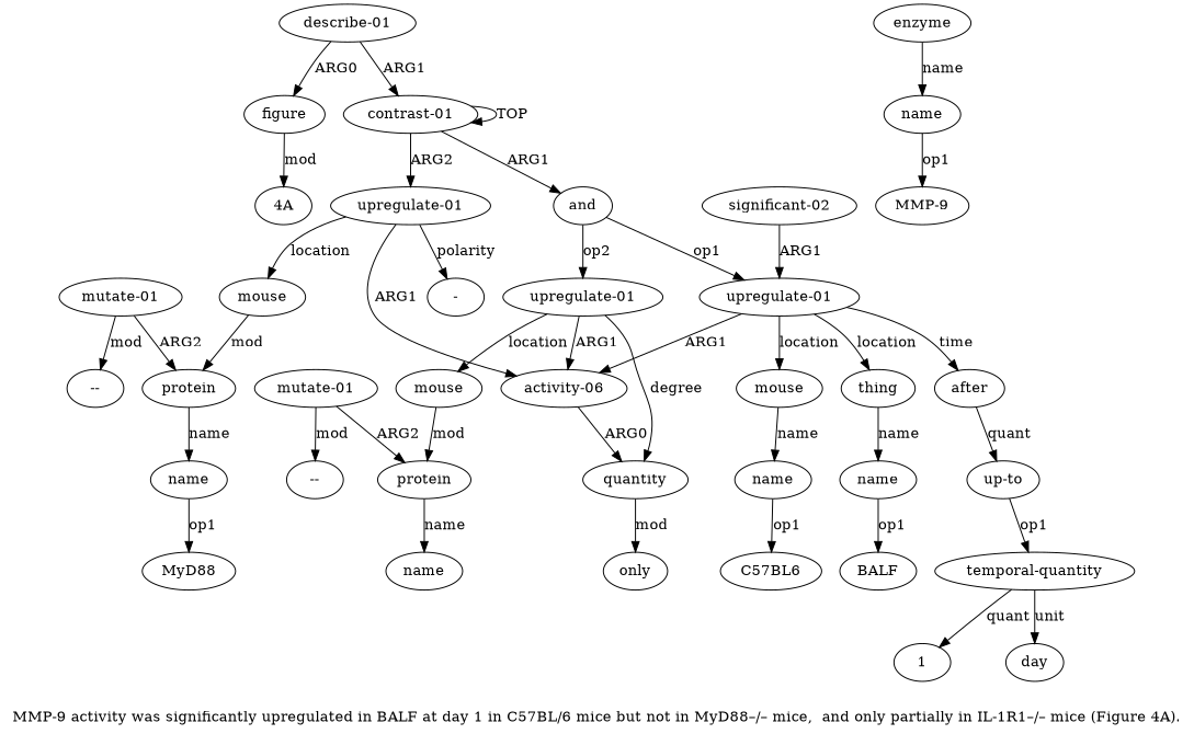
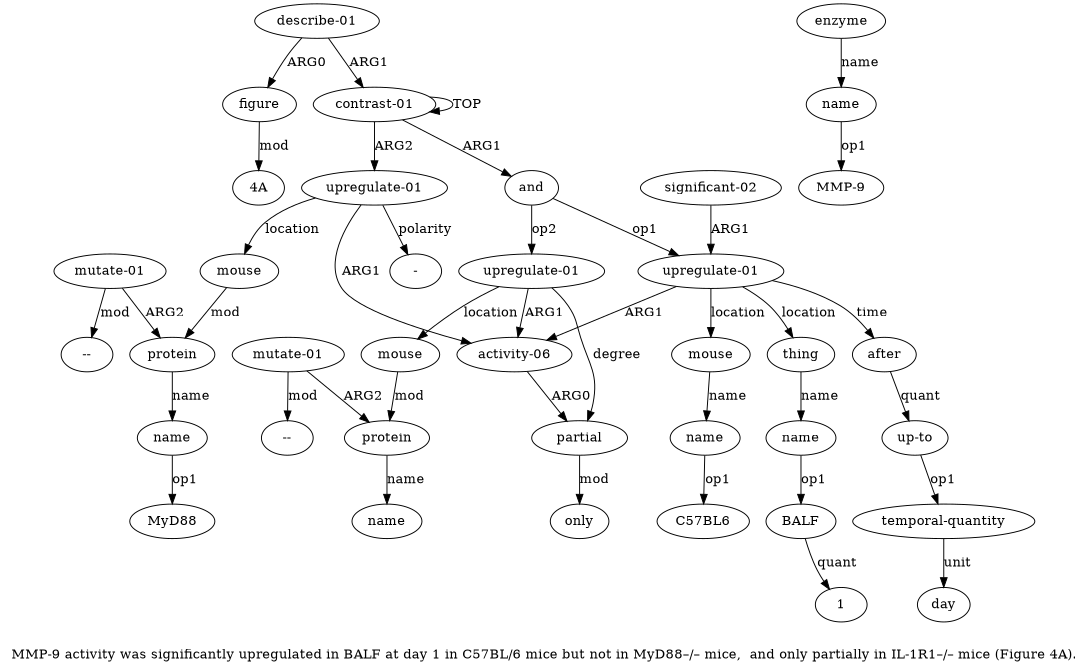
  digraph {
    label="MMP-9 activity was significantly upregulated in BALF at day 1 in C57BL/6 mice but not in MyD88–/– mice,  and only partially in IL-1R1–/– mice (Figure 4A)."
    node [color=black gold_ind=-1 gold_label=name test_ind=-1 test_label=name]
    edge [color=black gold_label=mod test_label=mod]
    n1 [gold_ind=20 label=name test_ind=20]
    n2 [gold_ind=21 gold_label="mutate-01" label="mutate-01" test_ind=21 test_label="mutate-01"]
    n3 [gold_ind=19 gold_label=protein label=protein test_ind=19 test_label=protein]
    n4 [gold_label="--" label="--" test_label="--"]
    n5 [gold_ind=22 gold_label="upregulate-01" label="upregulate-01" test_ind=22 test_label="upregulate-01"]
    n6 [gold_ind=23 gold_label=mouse label=mouse test_ind=23 test_label=mouse]
    n7 [gold_ind=3 gold_label="activity-06" label="activity-06" test_ind=3 test_label="activity-06"]
    n8 [gold_label="-" label="-" test_label="-"]
    n9 [gold_ind=24 gold_label=protein label=protein test_ind=24 test_label=protein]
-   n10 [gold_ind=16 gold_label=partial label=quantity test_ind=16 test_label=partial]
+   n10 [gold_ind=16 gold_label=partial label=partial test_ind=16 test_label=partial]
    n11 [gold_ind=25 label=name test_ind=25]
    n12 [gold_ind=4 gold_label=enzyme label=enzyme test_ind=4 test_label=enzyme]
    n13 [gold_ind=5 label=name test_ind=5]
    n14 [gold_label=MyD88 label=MyD88 test_label=MyD88]
    n15 [gold_ind=26 gold_label="mutate-01" label="mutate-01" test_ind=26 test_label="mutate-01"]
    n16 [gold_label="--" label="--" test_label="--"]
    n17 [gold_ind=27 gold_label="describe-01" label="describe-01" test_ind=27 test_label="describe-01"]
    n18 [gold_ind=28 gold_label=figure label=figure test_ind=28 test_label=figure]
    n19 [gold_ind=0 gold_label="contrast-01" label="contrast-01" test_ind=0 test_label="contrast-01"]
    n20 [gold_label="4A" label="4A" test_label="4A"]
    n21 [gold_ind=1 gold_label=and label=and test_ind=1 test_label=and]
    n22 [gold_ind=15 gold_label="upregulate-01" label="upregulate-01" test_ind=15 test_label="upregulate-01"]
    n23 [gold_ind=2 gold_label="upregulate-01" label="upregulate-01" test_ind=2 test_label="upregulate-01"]
    n24 [gold_label=BALF label=BALF test_label=BALF]
    n25 [gold_label="MMP-9" label="MMP-9" test_label="MMP-9"]
    n26 [gold_label=C57BL6 label=C57BL6 test_label=C57BL6]
    n27 [gold_ind=18 gold_label=mouse label=mouse test_ind=18 test_label=mouse]
    n28 [gold_ind=17 gold_label=only label=only test_ind=17 test_label=only]
    n29 [gold_ind=14 label=name test_ind=14]
    n30 [gold_ind=11 gold_label="temporal-quantity" label="temporal-quantity" test_ind=11 test_label="temporal-quantity"]
    n31 [gold_ind=12 gold_label=day label=day test_ind=12 test_label=day]
    n32 [gold_label=1 label=1 test_label=1]
    n33 [gold_ind=10 gold_label="up-to" label="up-to" test_ind=10 test_label="up-to"]
    n34 [gold_ind=13 gold_label=mouse label=mouse test_ind=13 test_label=mouse]
    n35 [gold_ind=7 gold_label=thing label=thing test_ind=7 test_label=thing]
    n36 [gold_ind=9 gold_label=after label=after test_ind=9 test_label=after]
    n37 [gold_ind=8 label=name test_ind=8]
    n38 [gold_ind=6 gold_label="significant-02" label="significant-02" test_ind=6 test_label="significant-02"]
    n2 -> n3 [gold_label=ARG2 label=ARG2 test_label=ARG2]
    n2 -> n4 [label=mod]
    n3 -> n1 [gold_label=name label=name test_label=name]
    n5 -> n6 [gold_label=location label=location test_label=location]
    n5 -> n7 [gold_label=ARG1 label=ARG1 test_label=ARG1]
    n5 -> n8 [gold_label=polarity label=polarity test_label=polarity]
    n6 -> n9 [label=mod]
    n7 -> n10 [gold_label=ARG0 label=ARG0 test_label=ARG0]
    n9 -> n11 [gold_label=name label=name test_label=name]
    n10 -> n28 [label=mod]
    n11 -> n14 [gold_label=op1 label=op1 test_label=op1]
    n12 -> n13 [gold_label=name label=name test_label=name]
    n13 -> n25 [gold_label=op1 label=op1 test_label=op1]
    n15 -> n9 [gold_label=ARG2 label=ARG2 test_label=ARG2]
    n15 -> n16 [label=mod]
    n17 -> n18 [gold_label=ARG0 label=ARG0 test_label=ARG0]
    n17 -> n19 [gold_label=ARG1 label=ARG1 test_label=ARG1]
    n18 -> n20 [label=mod]
    n19 -> n5 [gold_label=ARG2 label=ARG2 test_label=ARG2]
    n19 -> n19 [gold_label=TOP label=TOP test_label=TOP]
    n19 -> n21 [gold_label=ARG1 label=ARG1 test_label=ARG1]
    n21 -> n22 [gold_label=op2 label=op2 test_label=op2]
    n21 -> n23 [gold_label=op1 label=op1 test_label=op1]
    n22 -> n7 [gold_label=ARG1 label=ARG1 test_label=ARG1]
    n22 -> n10 [gold_label=degree label=degree test_label=degree]
    n22 -> n27 [gold_label=location label=location test_label=location]
    n23 -> n7 [gold_label=ARG1 label=ARG1 test_label=ARG1]
    n23 -> n34 [gold_label=location label=location test_label=location]
    n23 -> n35 [gold_label=location label=location test_label=location]
    n23 -> n36 [gold_label=time label=time test_label=time]
    n27 -> n3 [label=mod]
    n29 -> n26 [gold_label=op1 label=op1 test_label=op1]
    n30 -> n31 [gold_label=unit label=unit test_label=unit]
-   n30 -> n32 [gold_label=quant label=quant test_label=quant]
+   n24 -> n32 [gold_label=quant label=quant test_label=quant]
    n33 -> n30 [gold_label=op1 label=op1 test_label=op1]
    n34 -> n29 [gold_label=name label=name test_label=name]
    n35 -> n37 [gold_label=name label=name test_label=name]
    n36 -> n33 [gold_label=quant label=quant test_label=quant]
    n37 -> n24 [gold_label=op1 label=op1 test_label=op1]
    n38 -> n23 [gold_label=ARG1 label=ARG1 test_label=ARG1]
  }
